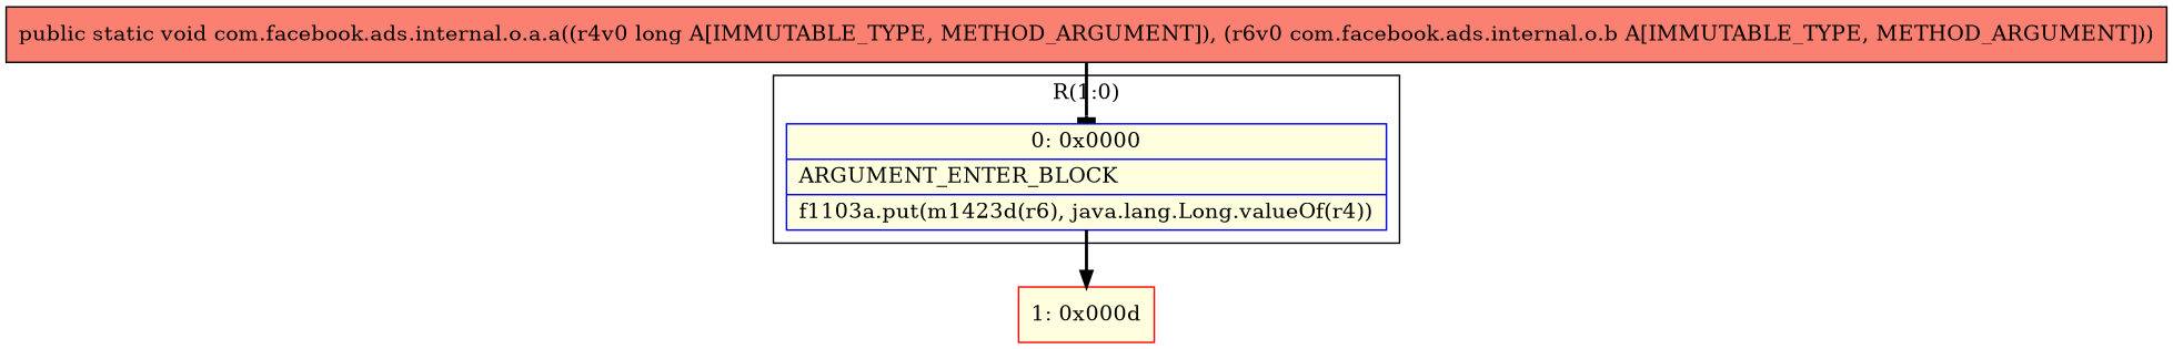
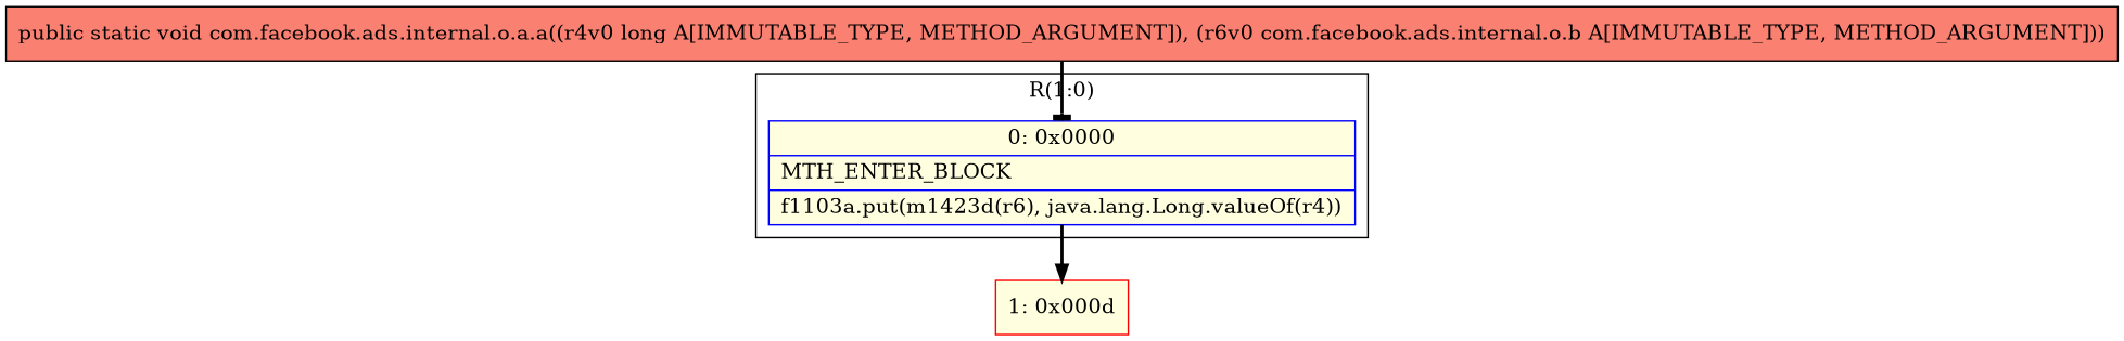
  digraph {
    node [shape=record style=filled fillcolor=lightyellow]
    edge [style=bold]
-   n1 [color=blue label="{0\:\ 0x0000|ARGUMENT_ENTER_BLOCK\l|f1103a.put(m1423d(r6), java.lang.Long.valueOf(r4))\l}"]
+   n1 [color=blue label="{0\:\ 0x0000|MTH_ENTER_BLOCK\l|f1103a.put(m1423d(r6), java.lang.Long.valueOf(r4))\l}"]
    n2 [color=red label="{1\:\ 0x000d}"]
    n3 [label="{public static void com.facebook.ads.internal.o.a.a((r4v0 long A[IMMUTABLE_TYPE, METHOD_ARGUMENT]), (r6v0 com.facebook.ads.internal.o.b A[IMMUTABLE_TYPE, METHOD_ARGUMENT])) }" fillcolor=salmon]
    subgraph cluster_1 {
      label="R(1:0)"
      n1
    }
    n1 -> n2 [arrowhead=normal]
    n3 -> n1 [arrowhead=tee]
  }
